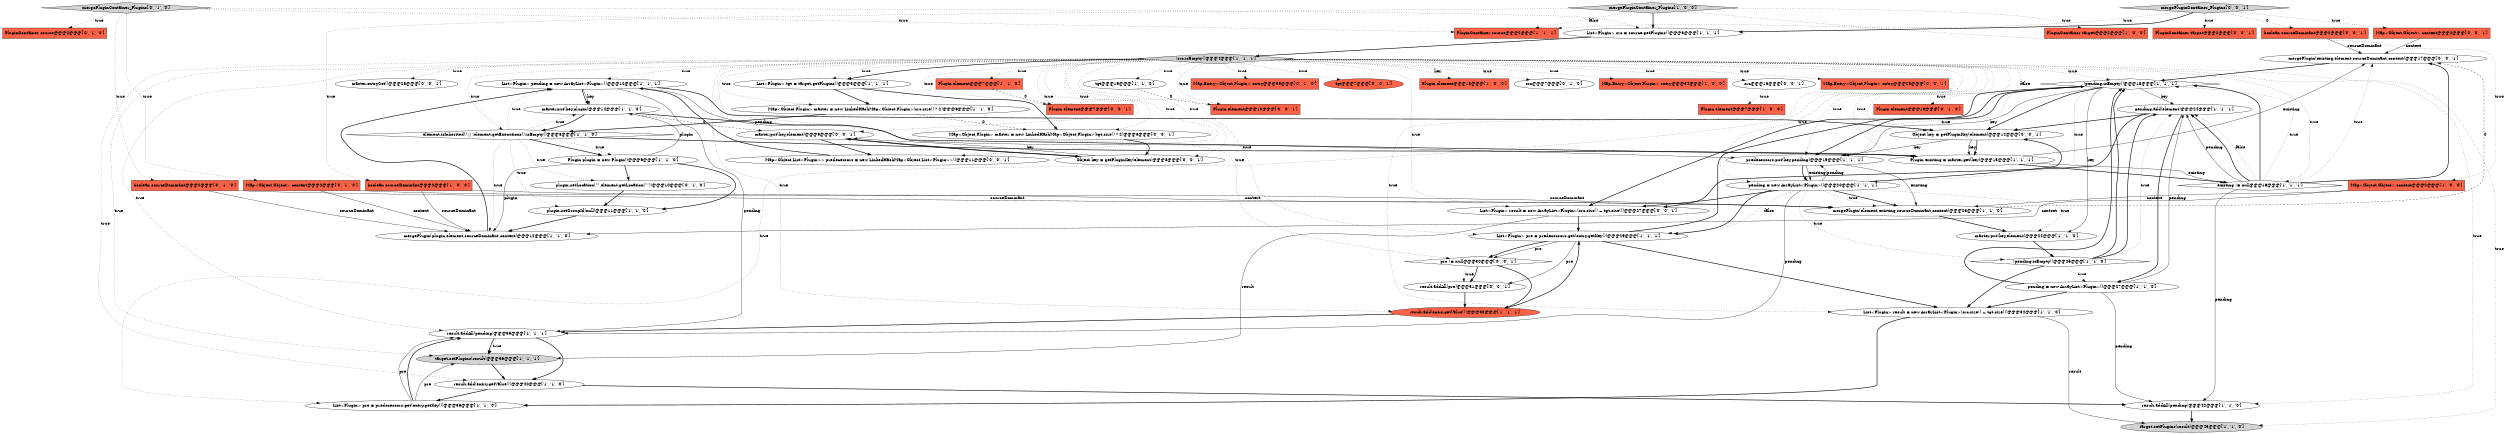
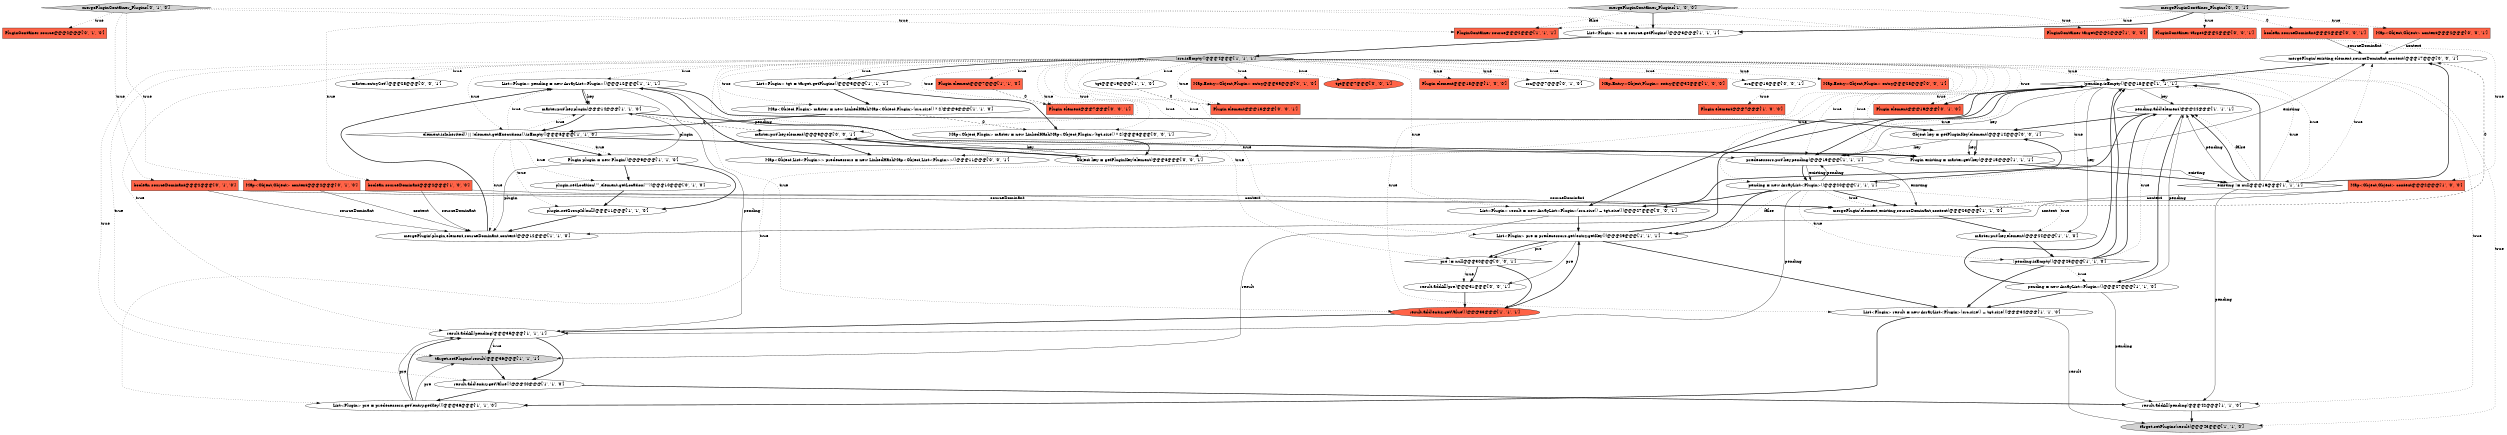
  digraph {
    node [fillcolor=white shape=ellipse style=filled]
    edge [style=dotted]
    n1 [label="mergePlugin(existing,element,sourceDominant,context)@@@17@@@['0', '0', '1']"]
    n2 [label="!pending.isEmpty()@@@18@@@['1', '1', '1']" shape=diamond]
    n3 [label="pending.add(element)@@@24@@@['1', '1', '1']"]
    n4 [label="Object key = getPluginKey(element)@@@14@@@['0', '0', '1']"]
    n5 [label="predecessors.put(key,pending)@@@19@@@['1', '1', '1']"]
    n6 [label="master.put(key,element)@@@24@@@['1', '1', '0']"]
    n7 [label="List<Plugin> result = new ArrayList<Plugin>(src.size() + tgt.size())@@@27@@@['0', '0', '1']"]
    n8 [label="pending = new ArrayList<Plugin>()@@@20@@@['1', '1', '1']"]
    n9 [label="pending = new ArrayList<Plugin>()@@@27@@@['1', '1', '0']"]
    n10 [label="result.addAll(pending)@@@42@@@['1', '1', '0']"]
    n11 [label="List<Plugin> result = new ArrayList<Plugin>(src.size() + tgt.size())@@@34@@@['1', '1', '0']"]
    n12 [fillcolor=lightgray label="target.setPlugins(result)@@@43@@@['1', '1', '0']"]
    n13 [label="List<Plugin> pre = predecessors.get(entry.getKey())@@@36@@@['1', '1', '0']"]
    n14 [fillcolor=tomato label="Plugin element@@@7@@@['0', '0', '1']" shape=box]
    n15 [label="master.entrySet()@@@28@@@['0', '0', '1']"]
    n16 [fillcolor=lightgray label="target.setPlugins(result)@@@36@@@['1', '1', '1']"]
    n17 [label="result.addAll(pending)@@@35@@@['1', '1', '1']"]
    n18 [label="result.add(entry.getValue())@@@40@@@['1', '1', '0']"]
    n19 [label="Plugin existing = master.get(key)@@@15@@@['1', '1', '1']"]
    n20 [label="mergePlugin(element,existing,sourceDominant,context)@@@23@@@['1', '1', '0']"]
    n21 [label="existing != null@@@16@@@['1', '1', '1']" shape=diamond]
    n22 [label="Map<Object,Plugin> master = new LinkedHashMap<Object,Plugin>(src.size() * 2)@@@6@@@['1', '1', '0']"]
    n23 [label="Map<Object,Plugin> master = new LinkedHashMap<Object,Plugin>(tgt.size() * 2)@@@6@@@['0', '0', '1']"]
    n24 [label="element.isInherited() || !element.getExecutions().isEmpty()@@@8@@@['1', '1', '0']" shape=diamond]
    n25 [label="Object key = getPluginKey(element)@@@8@@@['0', '0', '1']"]
    n26 [label="Plugin plugin = new Plugin()@@@9@@@['1', '1', '0']"]
    n27 [label="plugin.setGroupId(null)@@@11@@@['1', '1', '0']"]
    n28 [label="master.put(key,plugin)@@@14@@@['1', '1', '0']"]
    n29 [label="plugin.setLocation(\"\",element.getLocation(\"\"))@@@10@@@['0', '1', '0']"]
    n30 [label="mergePlugin(plugin,element,sourceDominant,context)@@@12@@@['1', '1', '0']"]
    n31 [label="List<Plugin> pending = new ArrayList<Plugin>()@@@12@@@['1', '1', '1']"]
    n32 [label="master.put(key,element)@@@9@@@['0', '0', '1']"]
    n33 [fillcolor=lightgray label="mergePluginContainer_Plugins['0', '0', '1']" shape=diamond]
    n34 [fillcolor=tomato label="Map<Object,Object> context@@@2@@@['0', '0', '1']" shape=box]
    n35 [fillcolor=tomato label="boolean sourceDominant@@@2@@@['0', '0', '1']" shape=box]
    n36 [fillcolor=tomato label="PluginContainer source@@@2@@@['1', '1', '1']" shape=box]
    n37 [fillcolor=tomato label="PluginContainer target@@@2@@@['0', '0', '1']" shape=box]
    n38 [label="List<Plugin> src = source.getPlugins()@@@3@@@['1', '1', '1']"]
    n39 [fillcolor=lightgray label="!src.isEmpty()@@@4@@@['1', '1', '1']" shape=diamond]
    n40 [fillcolor=tomato label="Plugin element@@@13@@@['0', '0', '1']" shape=box]
    n41 [label="!pending.isEmpty()@@@25@@@['1', '1', '0']" shape=diamond]
    n42 [label="List<Plugin> pre = predecessors.get(entry.getKey())@@@29@@@['1', '1', '1']"]
    n43 [fillcolor=tomato label="Map<Object,Object> context@@@2@@@['1', '0', '0']" shape=box]
    n44 [fillcolor=tomato label="boolean sourceDominant@@@2@@@['0', '1', '0']" shape=box]
    n45 [fillcolor=tomato label="Plugin element@@@19@@@['0', '1', '0']" shape=box]
    n46 [label="Map<Object,List<Plugin>> predecessors = new LinkedHashMap<Object,List<Plugin>>()@@@11@@@['0', '0', '1']"]
    n47 [label="List<Plugin> tgt = target.getPlugins()@@@5@@@['1', '1', '1']"]
    n48 [label="result.addAll(pre)@@@31@@@['0', '0', '1']"]
    n49 [fillcolor=tomato label="result.add(entry.getValue())@@@33@@@['1', '1', '1']"]
    n50 [fillcolor=tomato label="Plugin element@@@7@@@['1', '1', '0']" shape=box]
    n51 [fillcolor=tomato label="Map.Entry<Object,Plugin> entry@@@35@@@['0', '1', '0']" shape=box]
    n52 [fillcolor=tomato label="tgt@@@7@@@['0', '0', '1']"]
    n53 [label="pre != null@@@30@@@['0', '0', '1']" shape=diamond]
    n54 [fillcolor=tomato label="Plugin element@@@18@@@['1', '0', '0']" shape=box]
    n55 [label="src@@@7@@@['0', '1', '0']"]
    n56 [label="tgt@@@19@@@['1', '1', '0']"]
    n57 [fillcolor=tomato label="Map.Entry<Object,Plugin> entry@@@34@@@['1', '0', '0']" shape=box]
    n58 [label="src@@@13@@@['0', '0', '1']"]
    n59 [fillcolor=tomato label="Map.Entry<Object,Plugin> entry@@@28@@@['0', '0', '1']" shape=box]
    n60 [fillcolor=tomato label="Plugin element@@@7@@@['1', '0', '0']" shape=box]
    n61 [fillcolor=tomato label="PluginContainer source@@@2@@@['0', '1', '0']" shape=box]
    n62 [fillcolor=lightgray label="mergePluginContainer_Plugins['0', '1', '0']" shape=diamond]
    n63 [fillcolor=tomato label="Map<Object,Object> context@@@2@@@['0', '1', '0']" shape=box]
    n64 [fillcolor=lightgray label="mergePluginContainer_Plugins['1', '0', '0']" shape=diamond]
    n65 [fillcolor=tomato label="PluginContainer target@@@2@@@['1', '0', '0']" shape=box]
    n66 [fillcolor=tomato label="boolean sourceDominant@@@2@@@['1', '0', '0']" shape=box]
    n1 -> n2 [style=bold]
    n2 -> n3 [label=key style=solid]
-   n2 -> n4 [style=bold]
+   n2 -> n45 [style=bold]
    n2 -> n5 [label=true]
    n2 -> n5 [label=key style=solid]
    n2 -> n5 [style=bold]
    n2 -> n6 [label=key style=solid]
    n2 -> n7 [style=bold]
    n2 -> n8 [label=true]
    n3 -> n4 [style=bold]
    n3 -> n7 [style=bold]
    n3 -> n9 [style=bold]
    n4 -> n5 [label=key style=solid]
    n4 -> n19 [label=key style=solid]
    n4 -> n19 [style=bold]
    n5 -> n8 [style=bold]
    n5 -> n8 [label=existing style=solid]
    n5 -> n20 [label=existing style=solid]
    n6 -> n41 [style=bold]
    n7 -> n16 [label=result style=solid]
    n7 -> n42 [style=bold]
    n8 -> n4 [style=bold]
    n8 -> n5 [label=pending style=solid]
    n8 -> n6 [label=true]
    n8 -> n7 [style=bold]
    n8 -> n17 [label=pending style=solid]
    n8 -> n20 [style=bold]
    n8 -> n20 [label=true]
    n8 -> n41 [label=true]
    n8 -> n42 [style=bold]
    n8 -> n42 [label=false]
    n9 -> n2 [style=bold]
    n9 -> n3 [label=pending style=solid]
    n9 -> n10 [label=pending style=solid]
    n9 -> n11 [style=bold]
    n10 -> n12 [style=bold]
    n11 -> n12 [label=result style=solid]
    n11 -> n13 [style=bold]
    n13 -> n16 [label=pre style=solid]
    n13 -> n17 [style=bold]
    n13 -> n17 [label=pre style=solid]
    n16 -> n18 [style=bold]
    n17 -> n16 [style=bold]
    n17 -> n16 [label=true]
    n17 -> n18 [style=bold]
    n18 -> n10 [style=bold]
    n18 -> n13 [style=bold]
    n19 -> n1 [label=existing style=solid]
    n19 -> n21 [label=existing style=solid]
    n19 -> n21 [style=bold]
    n20 -> n1 [label=0 style=dashed]
    n20 -> n6 [style=bold]
    n21 -> n1 [style=bold]
    n21 -> n1 [label=true]
    n21 -> n2 [style=bold]
    n21 -> n2 [label=true]
    n21 -> n3 [label=pending style=solid]
    n21 -> n3 [style=bold]
    n21 -> n3 [label=false]
    n21 -> n10 [label=pending style=solid]
    n22 -> n23 [label=0 style=dashed]
    n22 -> n24 [style=bold]
    n23 -> n25 [style=bold]
    n24 -> n19 [style=bold]
    n24 -> n26 [label=true]
    n24 -> n26 [style=bold]
    n24 -> n27 [label=true]
    n24 -> n28 [label=true]
    n24 -> n29 [label=true]
    n24 -> n30 [label=true]
    n24 -> n31 [label=true]
    n25 -> n32 [label=key style=solid]
    n25 -> n32 [style=bold]
    n26 -> n27 [style=bold]
    n26 -> n28 [label=plugin style=solid]
    n26 -> n29 [style=bold]
    n26 -> n30 [label=plugin style=solid]
    n27 -> n30 [style=bold]
    n28 -> n19 [style=bold]
    n28 -> n24 [style=bold]
    n28 -> n32 [label=0 style=dashed]
    n29 -> n27 [style=bold]
    n30 -> n31 [style=bold]
    n31 -> n4 [style=bold]
    n31 -> n5 [label=pending style=solid]
    n31 -> n17 [label=pending style=solid]
    n31 -> n28 [style=bold]
    n31 -> n28 [label=key style=solid]
    n32 -> n25 [style=bold]
    n32 -> n46 [style=bold]
    n33 -> n34 [label=true]
    n33 -> n35 [label=0]
    n33 -> n36 [label=true]
    n33 -> n37 [label=true]
    n33 -> n38 [style=bold]
    n34 -> n1 [label=context style=solid]
    n35 -> n1 [label=sourceDominant style=solid]
    n38 -> n39 [style=bold]
    n39 -> n2 [label=true]
    n39 -> n4 [label=true]
    n39 -> n5 [label=true]
    n39 -> n7 [label=true]
    n39 -> n8 [label=true]
    n39 -> n10 [label=true]
    n39 -> n11 [label=true]
    n39 -> n12 [label=true]
    n39 -> n13 [label=true]
    n39 -> n14 [label=true]
    n39 -> n15 [label=true]
    n39 -> n16 [label=true]
    n39 -> n17 [label=true]
    n39 -> n18 [label=true]
    n39 -> n19 [label=true]
    n39 -> n21 [label=true]
    n39 -> n22 [label=true]
    n39 -> n23 [label=true]
    n39 -> n24 [label=true]
    n39 -> n25 [label=true]
    n39 -> n31 [label=true]
    n39 -> n32 [label=true]
    n39 -> n40 [label=true]
    n39 -> n42 [label=true]
-   n39 -> n45 [label=false]
+   n39 -> n45 [label=true]
    n39 -> n46 [label=true]
    n39 -> n47 [label=true]
    n39 -> n47 [style=bold]
    n39 -> n49 [label=true]
    n39 -> n50 [label=true]
    n39 -> n51 [label=true]
    n39 -> n52 [label=true]
    n39 -> n53 [label=true]
-   n39 -> n54 [label=key]
+   n39 -> n54 [label=true]
    n39 -> n55 [label=true]
    n39 -> n56 [label=true]
    n39 -> n57 [label=true]
    n39 -> n58 [label=true]
    n39 -> n59 [label=true]
    n41 -> n2 [style=bold]
    n41 -> n3 [style=bold]
    n41 -> n3 [label=true]
    n41 -> n9 [label=true]
    n41 -> n11 [style=bold]
    n42 -> n2 [style=bold]
    n42 -> n11 [style=bold]
    n42 -> n48 [label=pre style=solid]
    n42 -> n53 [label=pre style=solid]
    n42 -> n53 [style=bold]
    n43 -> n20 [label=context style=solid]
    n43 -> n30 [label=context style=solid]
    n44 -> n20 [label=sourceDominant style=solid]
    n44 -> n30 [label=sourceDominant style=solid]
    n46 -> n31 [style=bold]
    n47 -> n22 [style=bold]
    n47 -> n23 [style=bold]
    n48 -> n49 [style=bold]
    n49 -> n17 [style=bold]
    n49 -> n42 [style=bold]
    n50 -> n14 [label=0 style=dashed]
    n53 -> n48 [label=true]
    n53 -> n48 [style=bold]
    n53 -> n49 [style=bold]
    n56 -> n40 [label=0 style=dashed]
    n58 -> n60 [label=true]
    n62 -> n36 [label=true]
    n62 -> n38
    n62 -> n44 [label=true]
    n62 -> n61 [label=true]
    n62 -> n63 [label=true]
    n63 -> n20 [label=context style=solid]
    n63 -> n30 [label=context style=solid]
    n64 -> n36 [label=false]
    n64 -> n38 [style=bold]
    n64 -> n43 [label=true]
    n64 -> n65 [label=true]
    n64 -> n66 [label=true]
    n66 -> n20 [label=sourceDominant style=solid]
    n66 -> n30 [label=sourceDominant style=solid]
  }
